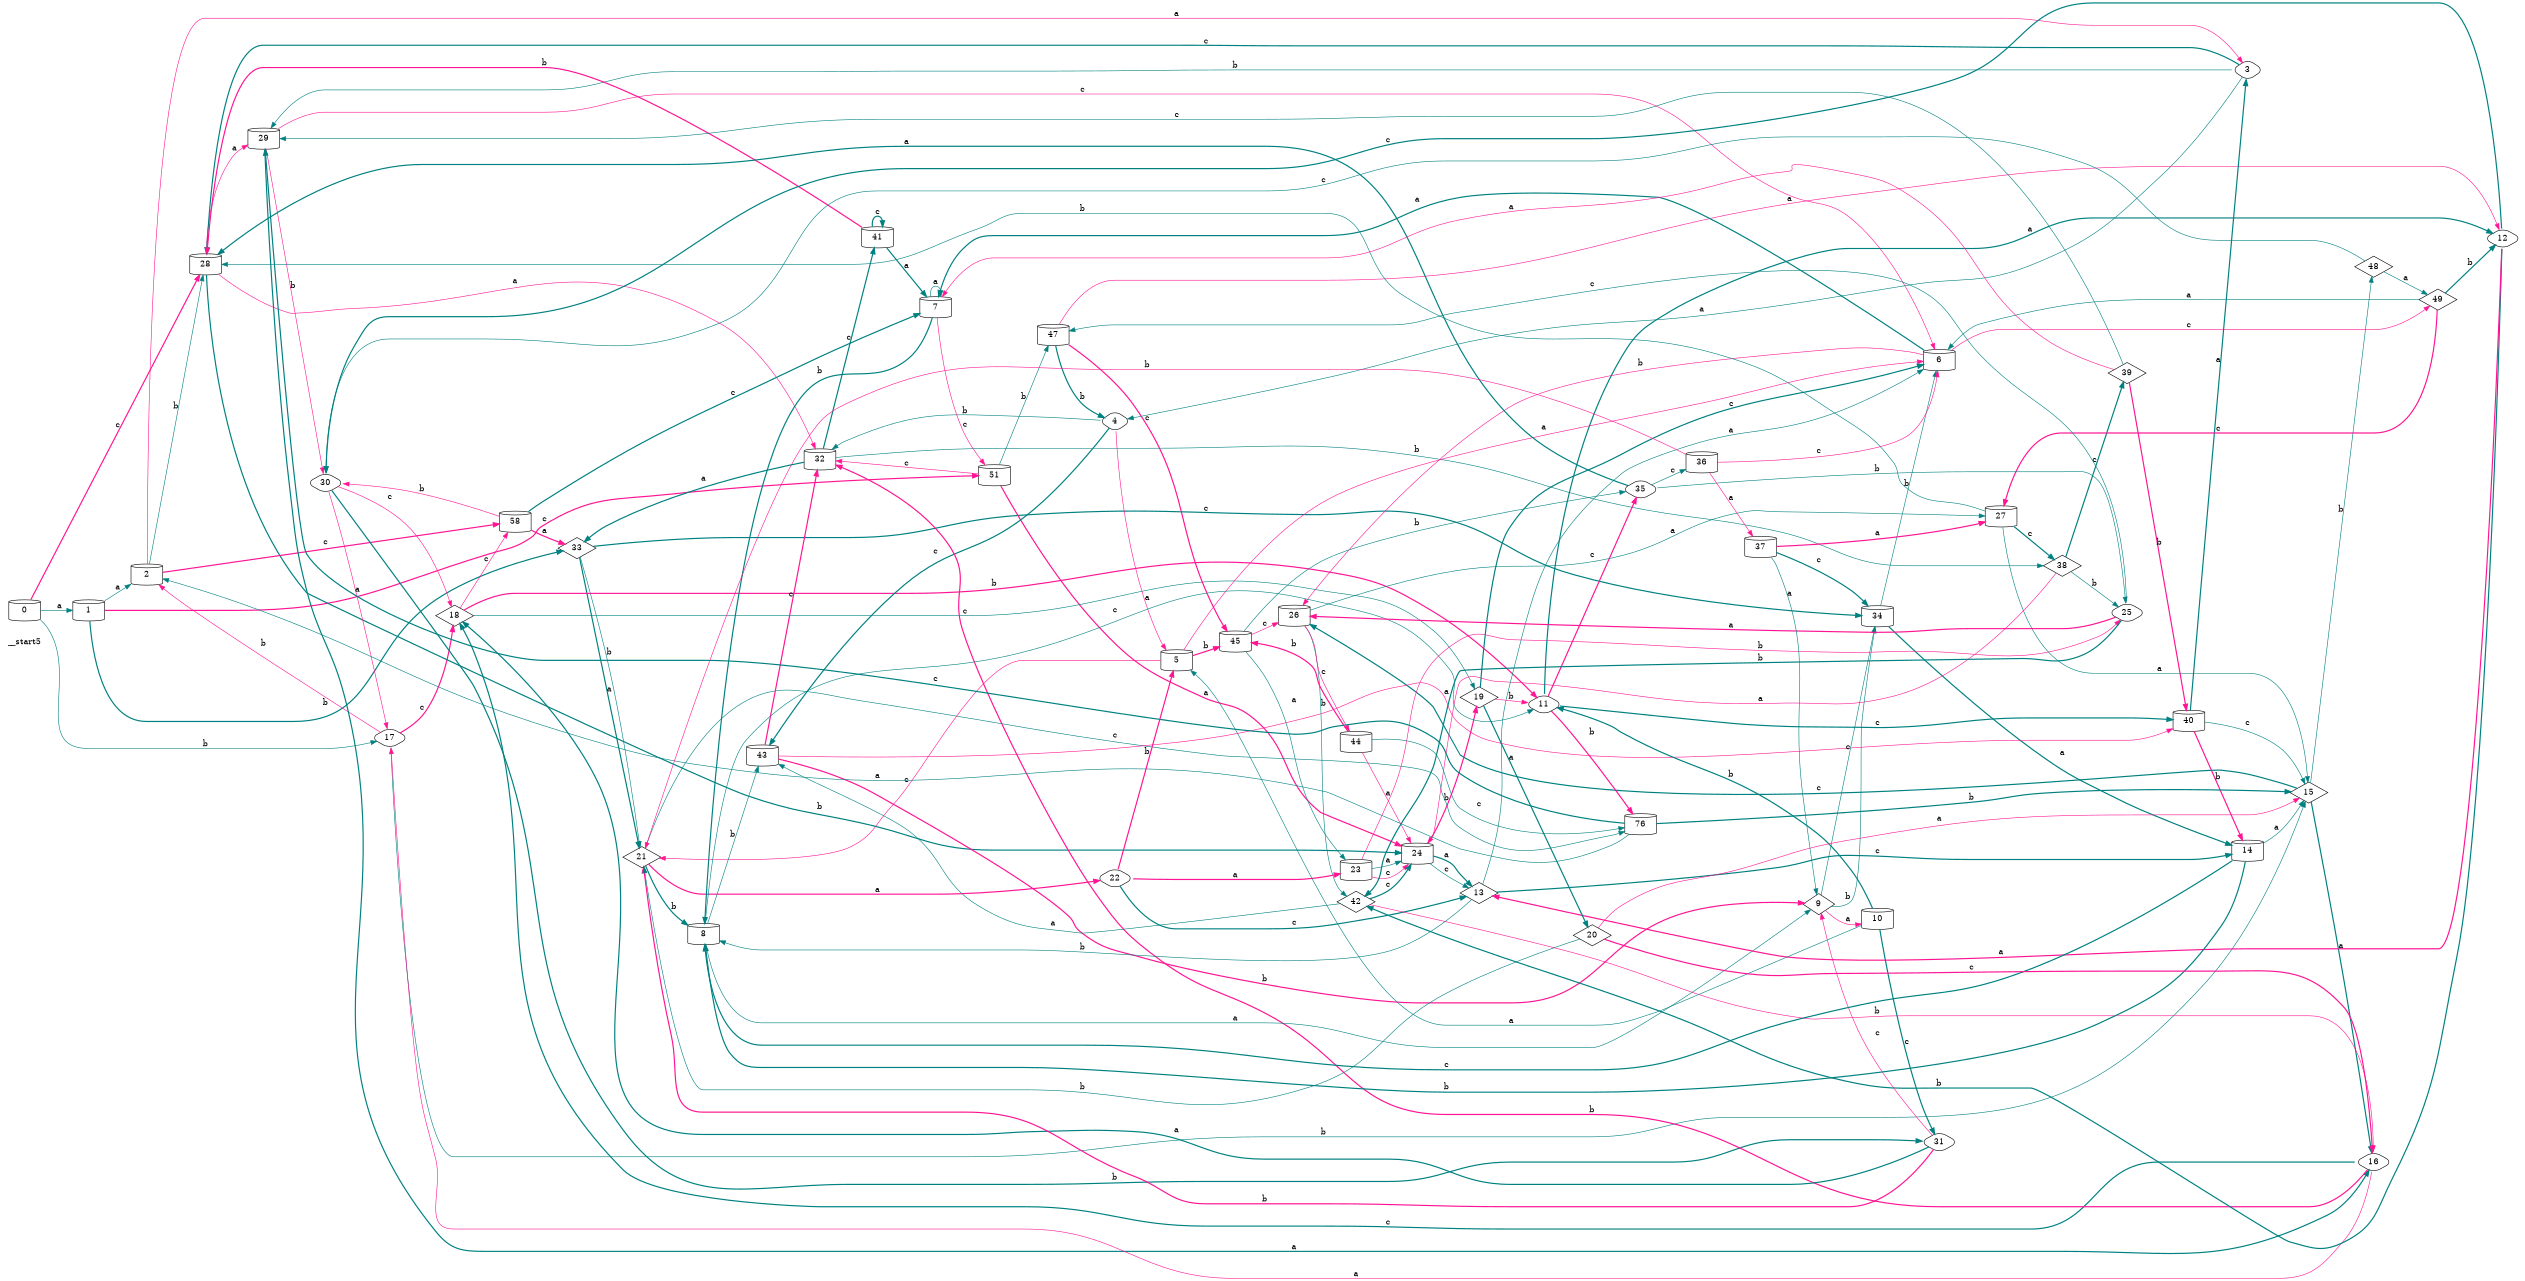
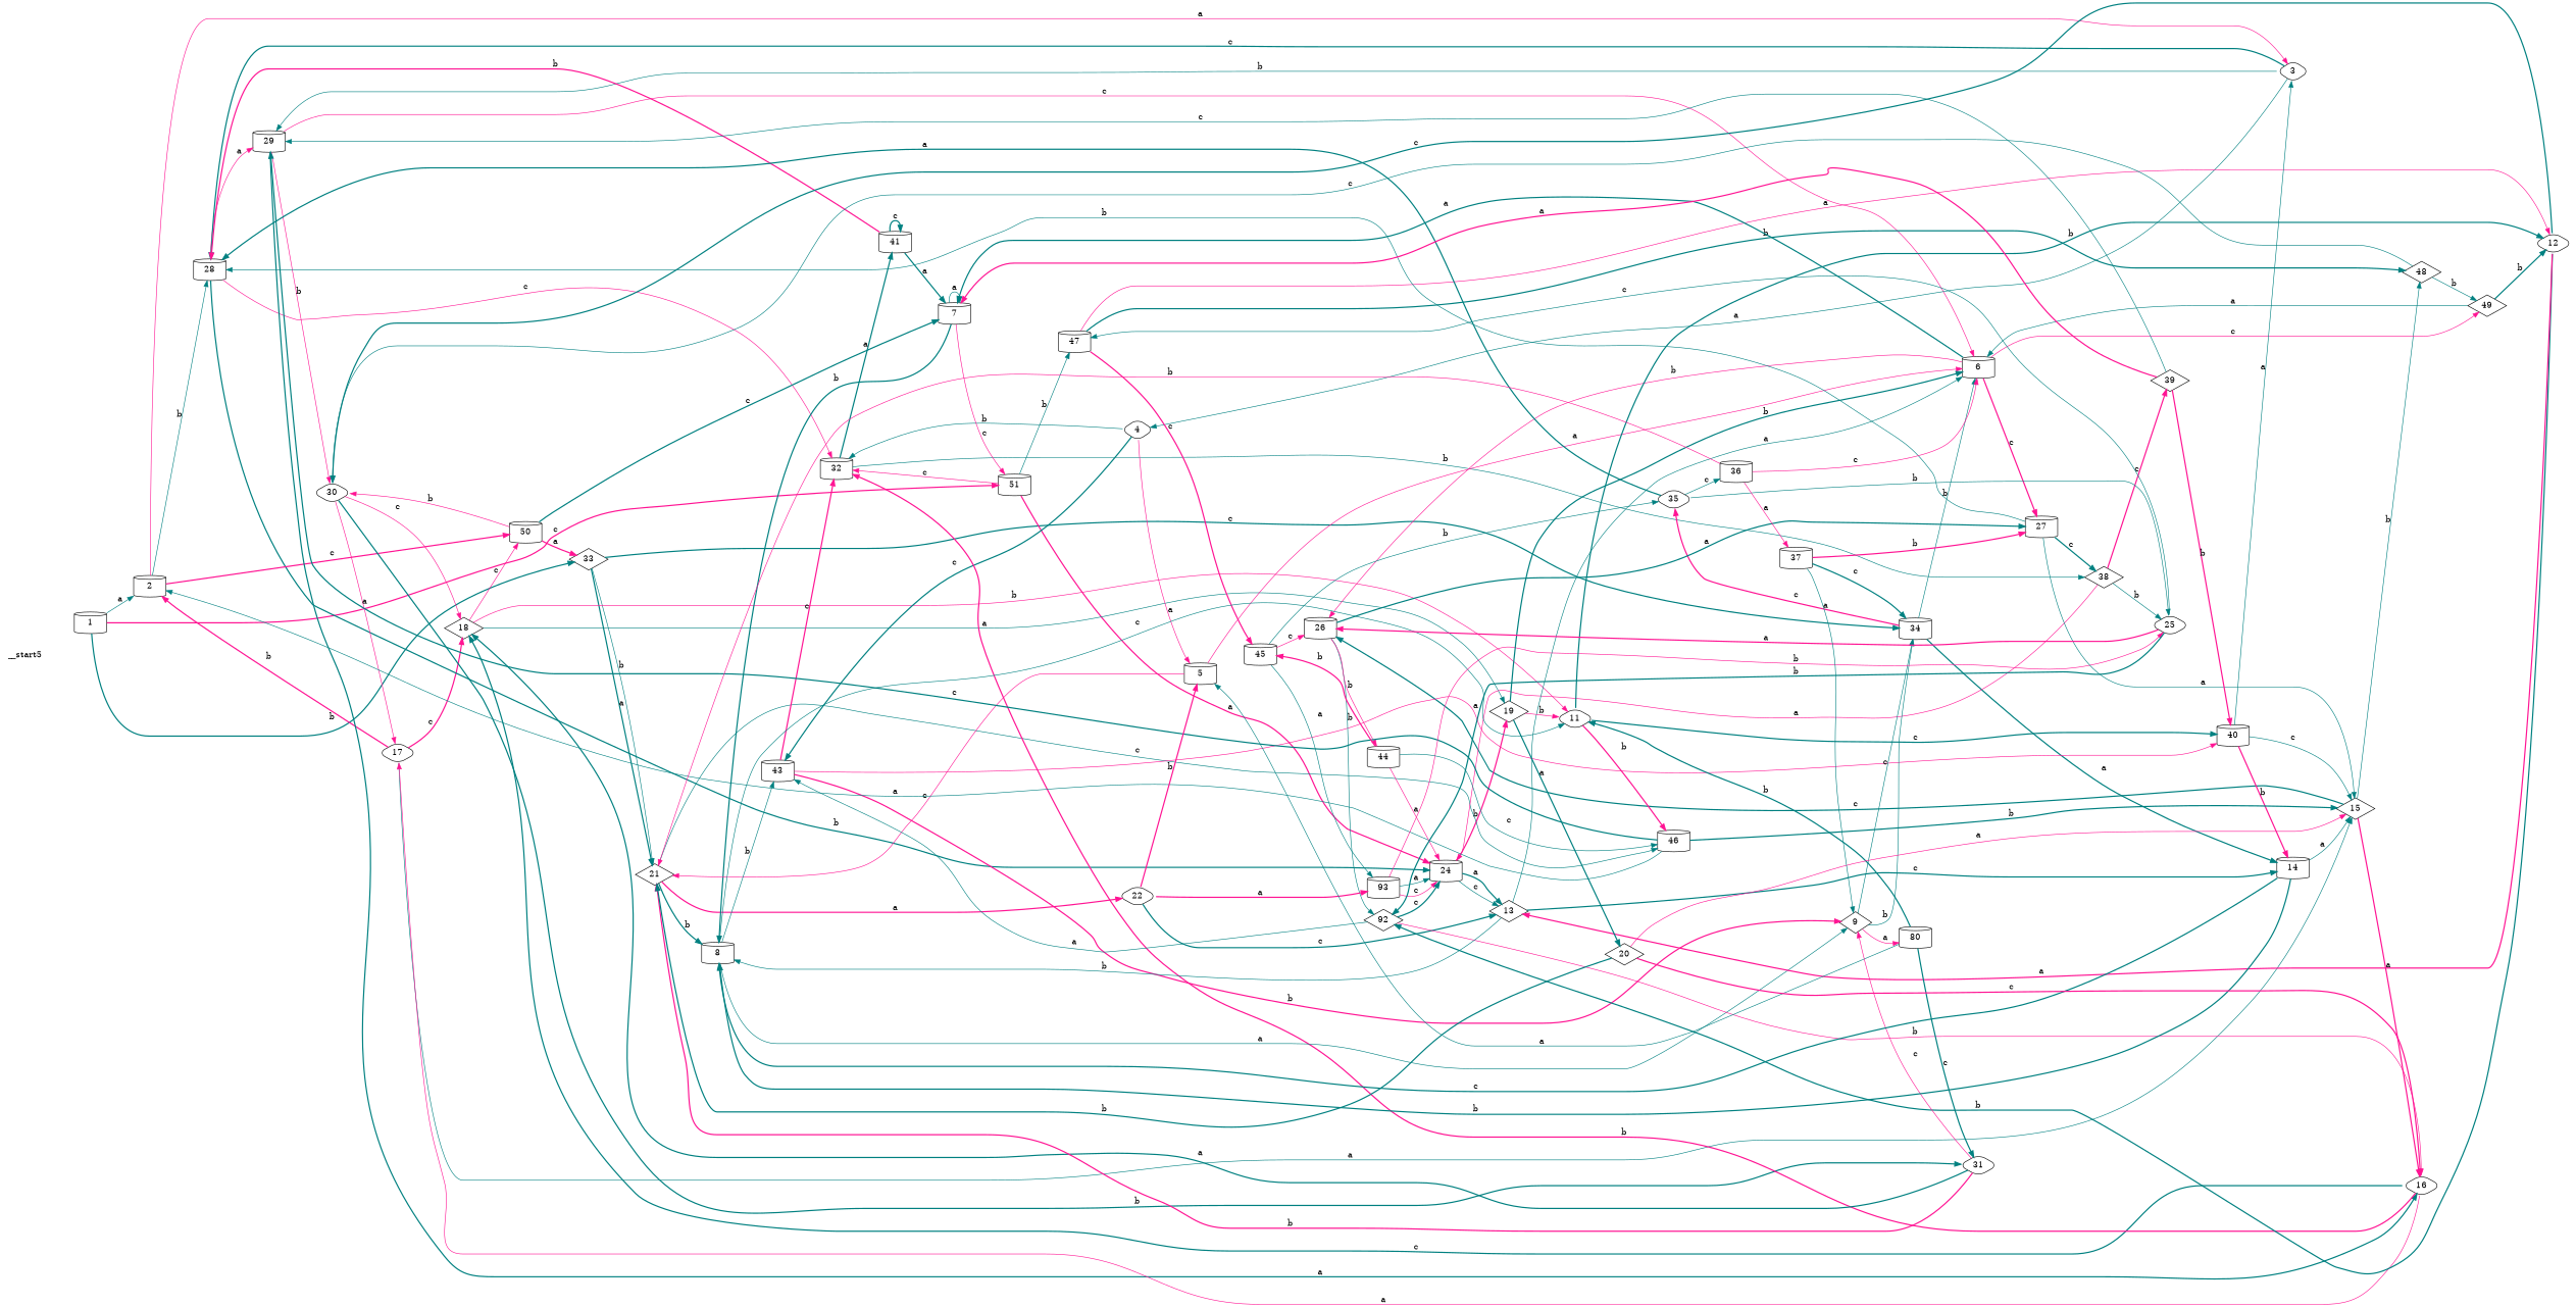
  digraph {
    rankdir=LR
    node [shape=cylinder color=black fillcolor=white style=filled]
    edge [color=teal style=solid]
    n1 [label=__start5 shape=none color="" fillcolor="" style=""]
-   n2 [label=0]
    n3 [label=1 style="rounded,filled"]
    n4 [label=17 shape=diamond style="rounded,filled"]
    n5 [label=28 style="rounded,filled"]
    n6 [label=2]
    n7 [label=33 shape=diamond]
    n8 [label=51]
    n9 [label=15 shape=diamond]
    n10 [label=18 shape=diamond]
    n11 [label=29]
    n12 [label=32 style="rounded,filled"]
    n13 [label=24]
    n14 [label=3 shape=diamond style="rounded,filled"]
-   n15 [label=58 style="rounded,filled"]
+   n15 [label=50 style="rounded,filled"]
    n16 [label=21 shape=diamond]
    n17 [label=34 style="rounded,filled"]
    n18 [label=47]
    n19 [label=4 shape=diamond style="rounded,filled"]
    n20 [label=7]
    n21 [label=30 shape=diamond style="rounded,filled"]
    n22 [label=5]
    n23 [label=43]
    n24 [label=6 style="rounded,filled"]
    n25 [label=16 shape=diamond style="rounded,filled"]
    n26 [label=45 style="rounded,filled"]
    n27 [label=38 shape=diamond]
    n28 [label=41]
    n29 [label=9 shape=diamond]
    n30 [label=40 style="rounded,filled"]
    n31 [label=26 style="rounded,filled"]
    n32 [label=49 shape=diamond]
    n33 [label=8 style="rounded,filled"]
-   n34 [label=76]
+   n34 [label=46]
    n35 [label=22 shape=diamond style="rounded,filled"]
-   n36 [label=23 style="rounded,filled"]
+   n36 [label=93 style="rounded,filled"]
    n37 [label=35 shape=diamond style="rounded,filled"]
-   n38 [label=42 shape=diamond]
+   n38 [label=92 shape=diamond]
    n39 [label=27]
    n40 [label=44 style="rounded,filled"]
    n41 [label=12 shape=diamond style="rounded,filled"]
    n42 [label=11 shape=diamond style="rounded,filled"]
-   n43 [label=10]
+   n43 [label=80]
    n44 [label=31 shape=diamond style="rounded,filled"]
    n45 [label=14 style="rounded,filled"]
    n46 [label=13 shape=diamond]
    n47 [label=48 shape=diamond]
    n48 [label=19 shape=diamond]
    n49 [label=20 shape=diamond]
    n50 [label=25 shape=diamond style="rounded,filled"]
    n51 [label=39 shape=diamond]
    n52 [label=36 style="rounded,filled"]
    n53 [label=37]
-   n2 -> n3 [label=a]
-   n2 -> n4 [label=b]
-   n2 -> n5 [color=deeppink label=c style=bold]
    n3 -> n6 [label=a]
    n3 -> n7 [label=b style=bold]
    n3 -> n8 [color=deeppink label=c style=bold]
-   n4 -> n6 [color=deeppink label=b]
-   n4 -> n9 [label=b]
+   n4 -> n6 [color=deeppink label=b style=bold]
+   n4 -> n9 [label=a]
    n4 -> n10 [color=deeppink label=c style=bold]
    n5 -> n11 [color=deeppink label=a]
-   n5 -> n12 [color=deeppink label=a]
+   n5 -> n12 [color=deeppink label=c]
    n5 -> n13 [label=b style=bold]
    n6 -> n5 [label=b]
    n6 -> n14 [color=deeppink label=a]
    n6 -> n15 [color=deeppink label=c style=bold]
    n7 -> n16 [label=a style=bold]
    n7 -> n16 [label=b]
    n7 -> n17 [label=c style=bold]
    n8 -> n12 [color=deeppink label=c]
    n8 -> n13 [color=deeppink label=a style=bold]
    n8 -> n18 [label=b]
-   n9 -> n25 [label=a style=bold]
+   n9 -> n25 [color=deeppink label=a style=bold]
    n9 -> n31 [label=c style=bold]
    n9 -> n47 [label=b]
    n10 -> n15 [color=deeppink label=c]
-   n10 -> n42 [color=deeppink label=b style=bold]
-   n10 -> n48 [label=c]
+   n10 -> n42 [color=deeppink label=b]
+   n10 -> n48 [label=a]
    n11 -> n21 [color=deeppink label=b]
    n11 -> n24 [color=deeppink label=c]
    n11 -> n25 [label=a style=bold]
-   n12 -> n7 [label=a style=bold]
    n12 -> n27 [label=b]
-   n12 -> n28 [label=c style=bold]
+   n12 -> n28 [label=a style=bold]
    n13 -> n46 [label=a style=bold]
    n13 -> n46 [label=c]
    n13 -> n48 [color=deeppink label=b style=bold]
    n14 -> n5 [label=c style=bold]
    n14 -> n11 [label=b]
    n14 -> n19 [label=a]
    n15 -> n7 [color=deeppink label=a style=bold]
    n15 -> n20 [label=c style=bold]
    n15 -> n21 [color=deeppink label=b]
    n16 -> n33 [label=b style=bold]
    n16 -> n34 [label=c]
    n16 -> n35 [color=deeppink label=a style=bold]
    n17 -> n24 [label=b]
-   n42 -> n37 [color=deeppink label=c style=bold]
+   n17 -> n37 [color=deeppink label=c style=bold]
    n17 -> n45 [label=a style=bold]
    n18 -> n26 [color=deeppink label=c style=bold]
    n18 -> n41 [color=deeppink label=a]
-   n18 -> n19 [label=b style=bold]
+   n18 -> n47 [label=b style=bold]
    n19 -> n12 [label=b]
    n19 -> n22 [color=deeppink label=a]
    n19 -> n23 [label=c style=bold]
    n20 -> n8 [color=deeppink label=c]
    n20 -> n20 [label=a]
    n20 -> n33 [label=b style=bold]
    n21 -> n4 [color=deeppink label=a]
    n21 -> n10 [color=deeppink label=c]
    n21 -> n44 [label=b style=bold]
    n22 -> n16 [color=deeppink label=c]
    n22 -> n24 [color=deeppink label=a]
-   n22 -> n26 [color=deeppink label=b style=bold]
    n23 -> n12 [color=deeppink label=c style=bold]
    n23 -> n29 [color=deeppink label=b style=bold]
    n23 -> n30 [color=deeppink label=a]
    n24 -> n20 [label=a style=bold]
    n24 -> n31 [color=deeppink label=b]
    n24 -> n32 [color=deeppink label=c]
    n25 -> n4 [color=deeppink label=a]
    n25 -> n10 [label=c style=bold]
    n25 -> n12 [color=deeppink label=b style=bold]
    n26 -> n31 [color=deeppink label=c]
    n26 -> n36 [label=a]
    n26 -> n37 [label=b]
    n27 -> n13 [color=deeppink label=a]
    n27 -> n50 [label=b]
-   n27 -> n51 [label=c style=bold]
+   n27 -> n51 [color=deeppink label=c style=bold]
    n28 -> n5 [color=deeppink label=b style=bold]
    n28 -> n20 [label=a style=bold]
    n28 -> n28 [label=c style=bold]
    n29 -> n17 [label=b]
    n29 -> n17 [label=c]
    n29 -> n43 [color=deeppink label=a]
    n30 -> n9 [label=c]
-   n30 -> n14 [label=a style=bold]
+   n30 -> n14 [label=a]
    n30 -> n45 [color=deeppink label=b style=bold]
    n31 -> n38 [label=b]
-   n31 -> n39 [label=a]
-   n31 -> n40 [color=deeppink label=c]
+   n31 -> n39 [label=a style=bold]
+   n31 -> n40 [color=deeppink label=b]
    n32 -> n24 [label=a]
-   n32 -> n39 [color=deeppink label=c style=bold]
+   n24 -> n39 [color=deeppink label=c style=bold]
    n32 -> n41 [label=b style=bold]
    n33 -> n23 [label=b]
    n33 -> n29 [label=a]
    n33 -> n42 [label=c]
    n34 -> n6 [label=a]
    n34 -> n9 [label=b style=bold]
    n34 -> n11 [label=c style=bold]
    n35 -> n22 [color=deeppink label=b style=bold]
    n35 -> n36 [color=deeppink label=a style=bold]
    n35 -> n46 [label=c style=bold]
    n36 -> n13 [label=a]
    n36 -> n13 [color=deeppink label=c]
    n36 -> n50 [color=deeppink label=b]
    n37 -> n5 [label=a style=bold]
    n37 -> n50 [label=b]
    n37 -> n52 [label=c]
    n38 -> n13 [label=c style=bold]
    n38 -> n23 [label=a]
    n38 -> n25 [color=deeppink label=b]
    n39 -> n5 [label=b]
    n39 -> n9 [label=a]
    n39 -> n27 [label=c style=bold]
    n40 -> n13 [color=deeppink label=a]
    n40 -> n26 [color=deeppink label=b style=bold]
    n40 -> n34 [label=c]
    n41 -> n21 [label=c style=bold]
    n41 -> n38 [label=b style=bold]
    n41 -> n46 [color=deeppink label=a style=bold]
    n42 -> n30 [label=c style=bold]
    n42 -> n34 [color=deeppink label=b style=bold]
-   n42 -> n41 [label=a style=bold]
+   n42 -> n41 [label=b style=bold]
    n43 -> n22 [label=a]
    n43 -> n42 [label=b style=bold]
    n43 -> n44 [label=c style=bold]
    n44 -> n10 [label=a style=bold]
    n44 -> n16 [color=deeppink label=b style=bold]
    n44 -> n29 [color=deeppink label=c]
    n45 -> n9 [label=a]
    n45 -> n33 [label=b style=bold]
    n45 -> n33 [label=c style=bold]
    n46 -> n24 [label=a]
    n46 -> n33 [label=b]
    n46 -> n45 [label=c style=bold]
    n47 -> n21 [label=c]
-   n47 -> n32 [label=a]
-   n48 -> n24 [label=c style=bold]
+   n47 -> n32 [label=b]
+   n48 -> n24 [label=b style=bold]
    n48 -> n42 [color=deeppink label=b]
    n48 -> n49 [label=a style=bold]
    n49 -> n9 [color=deeppink label=a]
-   n49 -> n16 [label=b]
+   n49 -> n16 [label=b style=bold]
    n49 -> n25 [color=deeppink label=c style=bold]
    n50 -> n18 [label=c]
    n50 -> n31 [color=deeppink label=a style=bold]
    n50 -> n38 [label=b style=bold]
    n51 -> n11 [label=c]
-   n51 -> n20 [color=deeppink label=a]
+   n51 -> n20 [color=deeppink label=a style=bold]
    n51 -> n30 [color=deeppink label=b style=bold]
    n52 -> n16 [color=deeppink label=b]
    n52 -> n24 [color=deeppink label=c]
    n52 -> n53 [color=deeppink label=a]
    n53 -> n17 [label=c style=bold]
    n53 -> n29 [label=a]
-   n53 -> n39 [color=deeppink label=a style=bold]
+   n53 -> n39 [color=deeppink label=b style=bold]
  }
